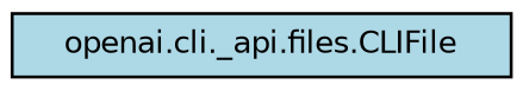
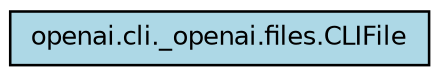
  digraph {
    rankdir=LR
-   n1 [color=black fillcolor=lightblue fontname=Helvetica fontsize=10 height=0.2 label="openai.cli._api.files.CLIFile" shape=record style=filled width=0.4]
+   n1 [color=black fillcolor=lightblue fontname=Helvetica fontsize=10 height=0.2 label="openai.cli._openai.files.CLIFile" shape=record style=filled width=0.4]
  }
